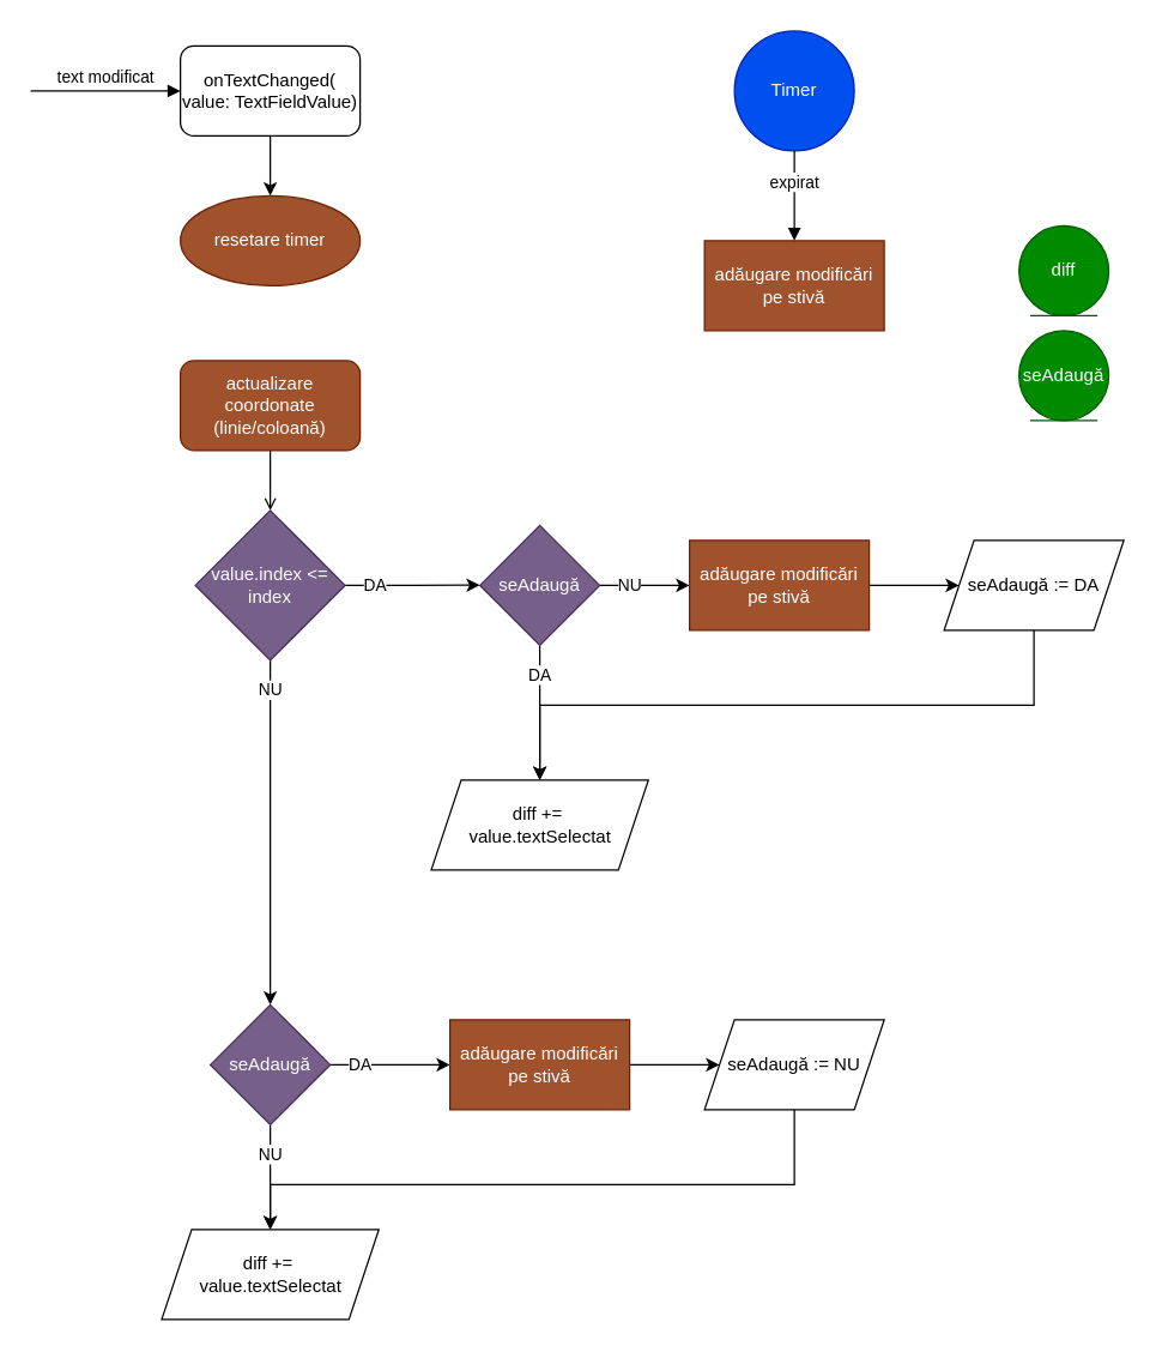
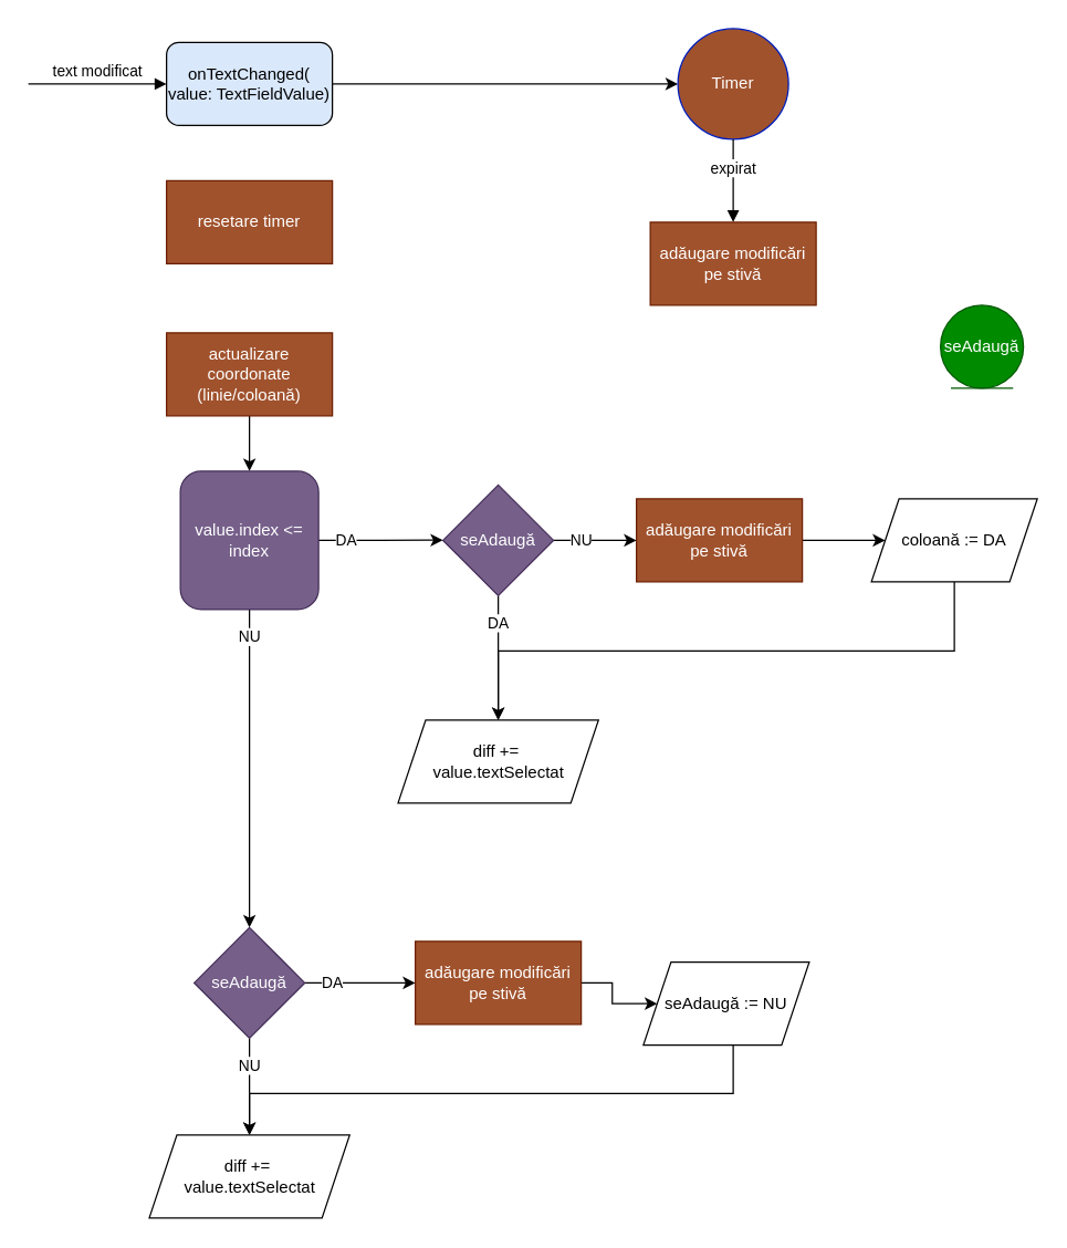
  <mxCell id="0" />
  <mxCell id="1" parent="0" />
  <mxCell id="2" value="text modificat" style="html=1;verticalAlign=bottom;endArrow=block;curved=0;rounded=0;entryX=0;entryY=0.5;entryDx=0;entryDy=0;" edge="1" parent="1" target="4"><mxGeometry width="80" relative="1" as="geometry"><mxPoint x="20" y="60" as="sourcePoint" /><mxPoint x="120" y="60" as="targetPoint" /></mxGeometry></mxCell>
- <mxCell id="3" style="edgeStyle=orthogonalEdgeStyle;rounded=0;orthogonalLoop=1;jettySize=auto;html=1;entryX=0.5;entryY=0;entryDx=0;entryDy=0;" edge="1" parent="1" source="4" target="6"><mxGeometry relative="1" as="geometry" /></mxCell>
- <mxCell id="4" value="onTextChanged(&lt;div&gt;value: TextFieldValue)&lt;/div&gt;" style="rounded=1;whiteSpace=wrap;html=1;" vertex="1" parent="1"><mxGeometry x="120" y="30" width="120" height="60" as="geometry" /></mxCell>
- <mxCell id="5" value="Timer" style="ellipse;whiteSpace=wrap;html=1;aspect=fixed;fillColor=#0050ef;fontColor=#ffffff;strokeColor=#001DBC;" vertex="1" parent="1"><mxGeometry x="490" y="20" width="80" height="80" as="geometry" /></mxCell>
- <mxCell id="6" value="resetare timer" style="ellipse;whiteSpace=wrap;html=1;fillColor=#a0522d;fontColor=#ffffff;strokeColor=#6D1F00;" vertex="1" parent="1"><mxGeometry x="120" y="130" width="120" height="60" as="geometry" /></mxCell>
- <mxCell id="7" style="edgeStyle=orthogonalEdgeStyle;rounded=0;orthogonalLoop=1;jettySize=auto;html=1;endArrow=open;" edge="1" parent="1" source="8" target="12"><mxGeometry relative="1" as="geometry" /></mxCell>
- <mxCell id="8" value="actualizare coordonate (linie/coloană)" style="whiteSpace=wrap;html=1;fillColor=#a0522d;fontColor=#ffffff;strokeColor=#6D1F00;rounded=1;" vertex="1" parent="1"><mxGeometry x="120" y="240" width="120" height="60" as="geometry" /></mxCell>
- <mxCell id="9" value="diff" style="ellipse;shape=umlEntity;whiteSpace=wrap;html=1;fillColor=#008a00;fontColor=#ffffff;strokeColor=#005700;" vertex="1" parent="1"><mxGeometry x="680" y="150" width="60" height="60" as="geometry" /></mxCell>
+ <mxCell id="3" style="edgeStyle=orthogonalEdgeStyle;rounded=0;orthogonalLoop=1;jettySize=auto;html=1;" edge="1" parent="1" source="4" target="5"><mxGeometry relative="1" as="geometry" /></mxCell>
+ <mxCell id="4" value="onTextChanged(&lt;div&gt;value: TextFieldValue)&lt;/div&gt;" style="rounded=1;whiteSpace=wrap;html=1;fillColor=#dae8fc;" vertex="1" parent="1"><mxGeometry x="120" y="30" width="120" height="60" as="geometry" /></mxCell>
+ <mxCell id="5" value="Timer" style="ellipse;whiteSpace=wrap;html=1;aspect=fixed;fillColor=#a0522d;fontColor=#ffffff;strokeColor=#001DBC;" vertex="1" parent="1"><mxGeometry x="490" y="20" width="80" height="80" as="geometry" /></mxCell>
+ <mxCell id="6" value="resetare timer" style="rounded=0;whiteSpace=wrap;html=1;fillColor=#a0522d;fontColor=#ffffff;strokeColor=#6D1F00;" vertex="1" parent="1"><mxGeometry x="120" y="130" width="120" height="60" as="geometry" /></mxCell>
+ <mxCell id="7" style="edgeStyle=orthogonalEdgeStyle;rounded=0;orthogonalLoop=1;jettySize=auto;html=1;" edge="1" parent="1" source="8" target="12"><mxGeometry relative="1" as="geometry" /></mxCell>
+ <mxCell id="8" value="actualizare coordonate (linie/coloană)" style="rounded=0;whiteSpace=wrap;html=1;fillColor=#a0522d;fontColor=#ffffff;strokeColor=#6D1F00;" vertex="1" parent="1"><mxGeometry x="120" y="240" width="120" height="60" as="geometry" /></mxCell>
  <mxCell id="10" value="DA" style="edgeStyle=orthogonalEdgeStyle;rounded=0;orthogonalLoop=1;jettySize=auto;html=1;exitX=1;exitY=0.5;exitDx=0;exitDy=0;" edge="1" parent="1" source="12"><mxGeometry x="-0.557" relative="1" as="geometry"><mxPoint x="320" y="389.833" as="targetPoint" /><mxPoint as="offset" /></mxGeometry></mxCell>
  <mxCell id="11" value="NU" style="edgeStyle=orthogonalEdgeStyle;rounded=0;orthogonalLoop=1;jettySize=auto;html=1;entryX=0.5;entryY=0;entryDx=0;entryDy=0;" edge="1" parent="1" source="12" target="26"><mxGeometry x="-0.826" relative="1" as="geometry"><mxPoint x="180" y="670" as="targetPoint" /><Array as="points" /><mxPoint as="offset" /></mxGeometry></mxCell>
- <mxCell id="12" value="value.index &amp;lt;= index" style="rhombus;whiteSpace=wrap;html=1;fillColor=#76608a;fontColor=#ffffff;strokeColor=#432D57;" vertex="1" parent="1"><mxGeometry x="130" y="340" width="100" height="100" as="geometry" /></mxCell>
+ <mxCell id="12" value="value.index &amp;lt;= index" style="whiteSpace=wrap;html=1;fillColor=#76608a;fontColor=#ffffff;strokeColor=#432D57;rounded=1;" vertex="1" parent="1"><mxGeometry x="130" y="340" width="100" height="100" as="geometry" /></mxCell>
  <mxCell id="13" value="seAdaugă" style="ellipse;shape=umlEntity;whiteSpace=wrap;html=1;fillColor=#008a00;fontColor=#ffffff;strokeColor=#005700;" vertex="1" parent="1"><mxGeometry x="680" y="220" width="60" height="60" as="geometry" /></mxCell>
  <mxCell id="14" value="NU" style="edgeStyle=orthogonalEdgeStyle;rounded=0;orthogonalLoop=1;jettySize=auto;html=1;exitX=1;exitY=0.5;exitDx=0;exitDy=0;entryX=0;entryY=0.5;entryDx=0;entryDy=0;" edge="1" parent="1" source="16" target="18"><mxGeometry x="-0.333" relative="1" as="geometry"><mxPoint x="470" y="389.833" as="targetPoint" /><mxPoint as="offset" /></mxGeometry></mxCell>
  <mxCell id="15" value="DA" style="edgeStyle=orthogonalEdgeStyle;rounded=0;orthogonalLoop=1;jettySize=auto;html=1;entryX=0.5;entryY=0;entryDx=0;entryDy=0;" edge="1" parent="1" source="16" target="23"><mxGeometry x="-0.556" relative="1" as="geometry"><mxPoint x="360" y="500" as="targetPoint" /><mxPoint as="offset" /></mxGeometry></mxCell>
  <mxCell id="16" value="seAdaugă" style="rhombus;whiteSpace=wrap;html=1;fillColor=#76608a;fontColor=#ffffff;strokeColor=#432D57;" vertex="1" parent="1"><mxGeometry x="320" y="350" width="80" height="80" as="geometry" /></mxCell>
  <mxCell id="17" style="edgeStyle=orthogonalEdgeStyle;rounded=0;orthogonalLoop=1;jettySize=auto;html=1;entryX=0;entryY=0.5;entryDx=0;entryDy=0;" edge="1" parent="1" source="18" target="20"><mxGeometry relative="1" as="geometry"><mxPoint x="640" y="390" as="targetPoint" /></mxGeometry></mxCell>
  <mxCell id="18" value="adăugare modificări pe stivă" style="rounded=0;whiteSpace=wrap;html=1;fillColor=#a0522d;fontColor=#ffffff;strokeColor=#6D1F00;" vertex="1" parent="1"><mxGeometry x="460" y="360" width="120" height="60" as="geometry" /></mxCell>
  <mxCell id="19" style="edgeStyle=orthogonalEdgeStyle;rounded=0;orthogonalLoop=1;jettySize=auto;html=1;entryX=0.5;entryY=0;entryDx=0;entryDy=0;" edge="1" parent="1" source="20" target="23"><mxGeometry relative="1" as="geometry"><mxPoint x="390" y="490" as="targetPoint" /><Array as="points"><mxPoint x="690" y="470" /><mxPoint x="360" y="470" /></Array></mxGeometry></mxCell>
- <mxCell id="20" value="seAdaugă := DA" style="shape=parallelogram;perimeter=parallelogramPerimeter;whiteSpace=wrap;html=1;fixedSize=1;" vertex="1" parent="1"><mxGeometry x="630" y="360" width="120" height="60" as="geometry" /></mxCell>
+ <mxCell id="20" value="coloană := DA" style="shape=parallelogram;perimeter=parallelogramPerimeter;whiteSpace=wrap;html=1;fixedSize=1;" vertex="1" parent="1"><mxGeometry x="630" y="360" width="120" height="60" as="geometry" /></mxCell>
  <mxCell id="21" value="expirat" style="html=1;verticalAlign=bottom;endArrow=block;curved=0;rounded=0;exitX=0.5;exitY=1;exitDx=0;exitDy=0;entryX=0.5;entryY=0;entryDx=0;entryDy=0;" edge="1" parent="1" source="5" target="22"><mxGeometry width="80" relative="1" as="geometry"><mxPoint x="510" y="170" as="sourcePoint" /><mxPoint x="530" y="150" as="targetPoint" /></mxGeometry></mxCell>
  <mxCell id="22" value="adăugare modificări pe stivă" style="rounded=0;whiteSpace=wrap;html=1;fillColor=#a0522d;fontColor=#ffffff;strokeColor=#6D1F00;" vertex="1" parent="1"><mxGeometry x="470" y="160" width="120" height="60" as="geometry" /></mxCell>
  <mxCell id="23" value="diff +=&amp;nbsp;&lt;div&gt;value.textSelectat&lt;/div&gt;" style="shape=parallelogram;perimeter=parallelogramPerimeter;whiteSpace=wrap;html=1;fixedSize=1;" vertex="1" parent="1"><mxGeometry x="287.5" y="520" width="145" height="60" as="geometry" /></mxCell>
  <mxCell id="24" value="DA" style="edgeStyle=orthogonalEdgeStyle;rounded=0;orthogonalLoop=1;jettySize=auto;html=1;entryX=0;entryY=0.5;entryDx=0;entryDy=0;" edge="1" parent="1" source="26" target="28"><mxGeometry x="-0.5" relative="1" as="geometry"><mxPoint x="290" y="710" as="targetPoint" /><mxPoint as="offset" /></mxGeometry></mxCell>
  <mxCell id="25" value="NU" style="edgeStyle=orthogonalEdgeStyle;rounded=0;orthogonalLoop=1;jettySize=auto;html=1;entryX=0.5;entryY=0;entryDx=0;entryDy=0;" edge="1" parent="1" source="26" target="31"><mxGeometry x="-0.429" relative="1" as="geometry"><mxPoint x="180" y="810" as="targetPoint" /><mxPoint as="offset" /></mxGeometry></mxCell>
  <mxCell id="26" value="seAdaugă" style="rhombus;whiteSpace=wrap;html=1;fillColor=#76608a;fontColor=#ffffff;strokeColor=#432D57;" vertex="1" parent="1"><mxGeometry x="140" y="670" width="80" height="80" as="geometry" /></mxCell>
  <mxCell id="27" style="edgeStyle=orthogonalEdgeStyle;rounded=0;orthogonalLoop=1;jettySize=auto;html=1;entryX=0;entryY=0.5;entryDx=0;entryDy=0;" edge="1" parent="1" source="28" target="30"><mxGeometry relative="1" as="geometry"><mxPoint x="480" y="710" as="targetPoint" /></mxGeometry></mxCell>
  <mxCell id="28" value="adăugare modificări pe stivă" style="rounded=0;whiteSpace=wrap;html=1;fillColor=#a0522d;fontColor=#ffffff;strokeColor=#6D1F00;" vertex="1" parent="1"><mxGeometry x="300" y="680" width="120" height="60" as="geometry" /></mxCell>
  <mxCell id="29" style="edgeStyle=orthogonalEdgeStyle;rounded=0;orthogonalLoop=1;jettySize=auto;html=1;entryX=0.5;entryY=0;entryDx=0;entryDy=0;" edge="1" parent="1" source="30" target="31"><mxGeometry relative="1" as="geometry"><Array as="points"><mxPoint x="530" y="790" /><mxPoint x="180" y="790" /></Array></mxGeometry></mxCell>
- <mxCell id="30" value="seAdaugă := NU" style="shape=parallelogram;perimeter=parallelogramPerimeter;whiteSpace=wrap;html=1;fixedSize=1;" vertex="1" parent="1"><mxGeometry x="470" y="680" width="120" height="60" as="geometry" /></mxCell>
+ <mxCell id="30" value="seAdaugă := NU" style="shape=parallelogram;perimeter=parallelogramPerimeter;whiteSpace=wrap;html=1;fixedSize=1;" vertex="1" parent="1"><mxGeometry x="465" y="695" width="120" height="60" as="geometry" /></mxCell>
  <mxCell id="31" value="diff +=&amp;nbsp;&lt;div&gt;value.textSelectat&lt;/div&gt;" style="shape=parallelogram;perimeter=parallelogramPerimeter;whiteSpace=wrap;html=1;fixedSize=1;" vertex="1" parent="1"><mxGeometry x="107.5" y="820" width="145" height="60" as="geometry" /></mxCell>
